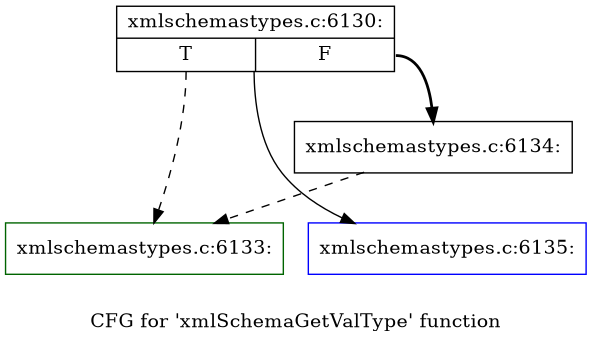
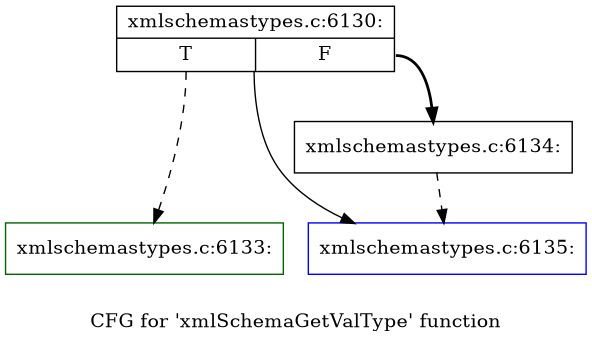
  digraph {
    label="CFG for 'xmlSchemaGetValType' function"
    node [color=black shape=record]
    edge [style=dashed]
    n1 [label="{xmlschemastypes.c:6130:|{<s0>T|<s1>F}}"]
    n2 [color=darkgreen label="{xmlschemastypes.c:6133:}"]
    n3 [label="{xmlschemastypes.c:6134:}"]
    n4 [color=blue label="{xmlschemastypes.c:6135:}"]
    n1 -> n2 [tailport=s0]
    n1 -> n3 [style=bold tailport=s1]
    n1 -> n4 [style=solid]
-   n3 -> n2
+   n3 -> n4
  }
